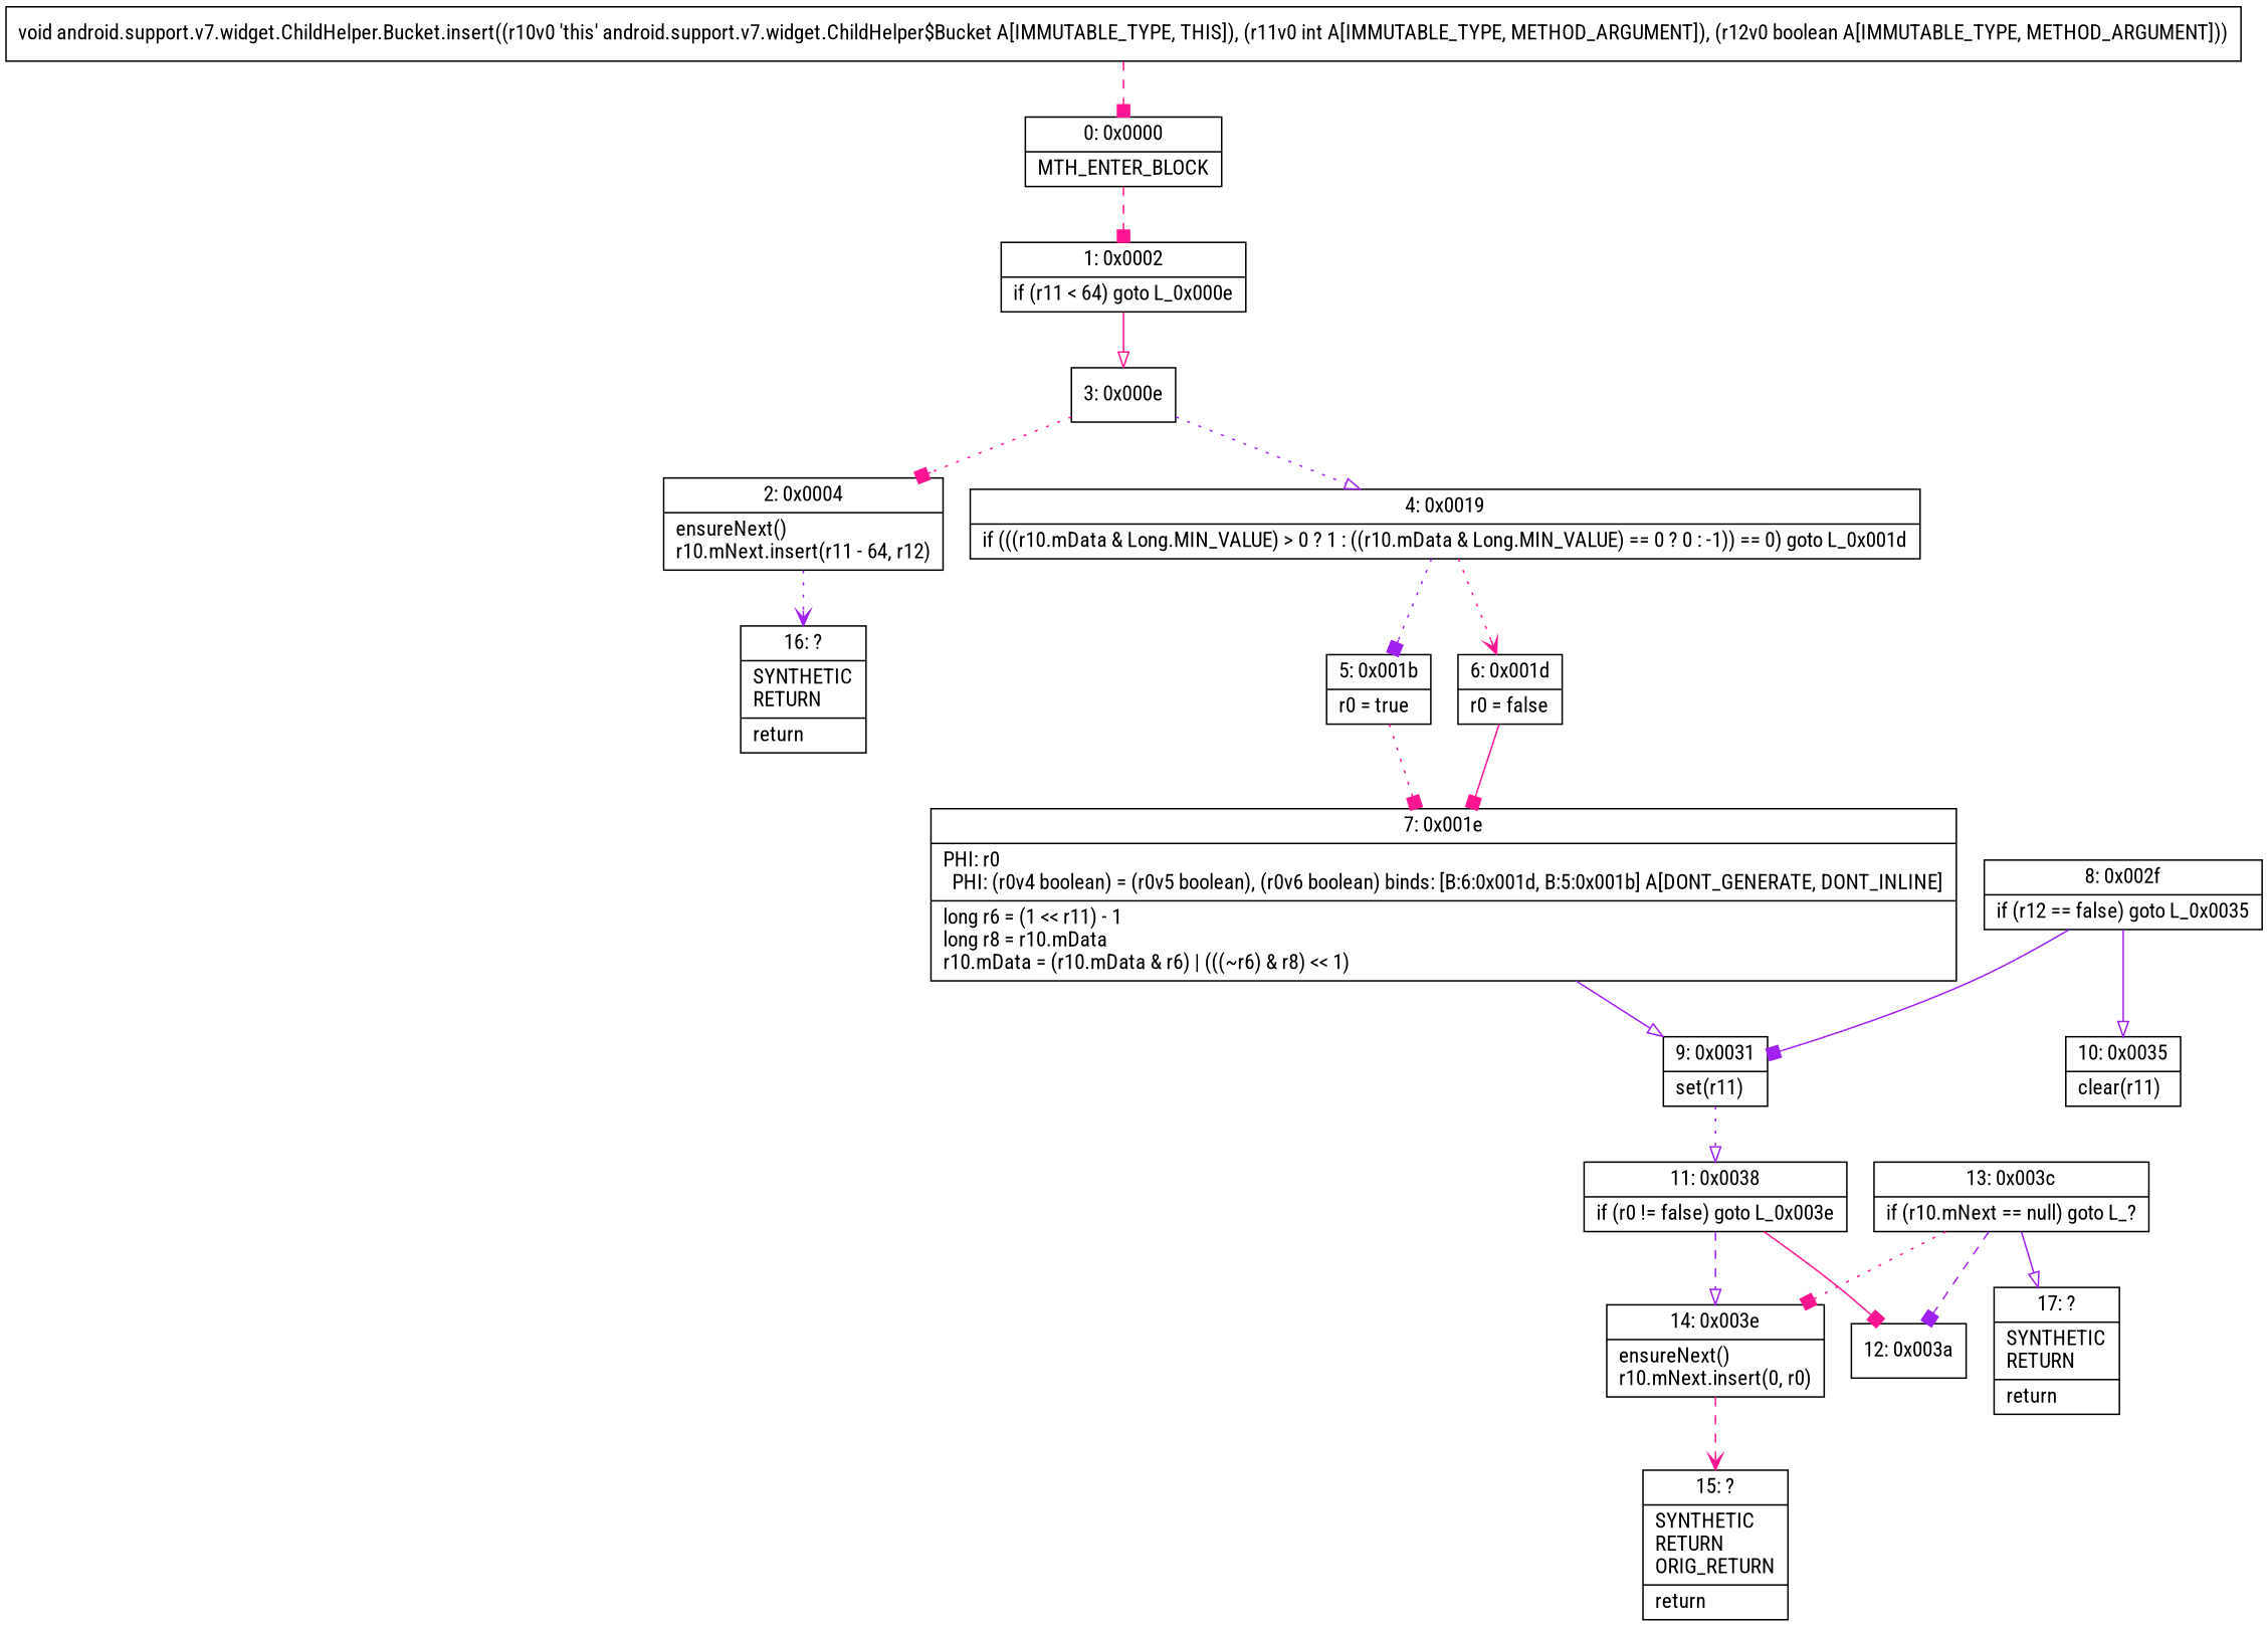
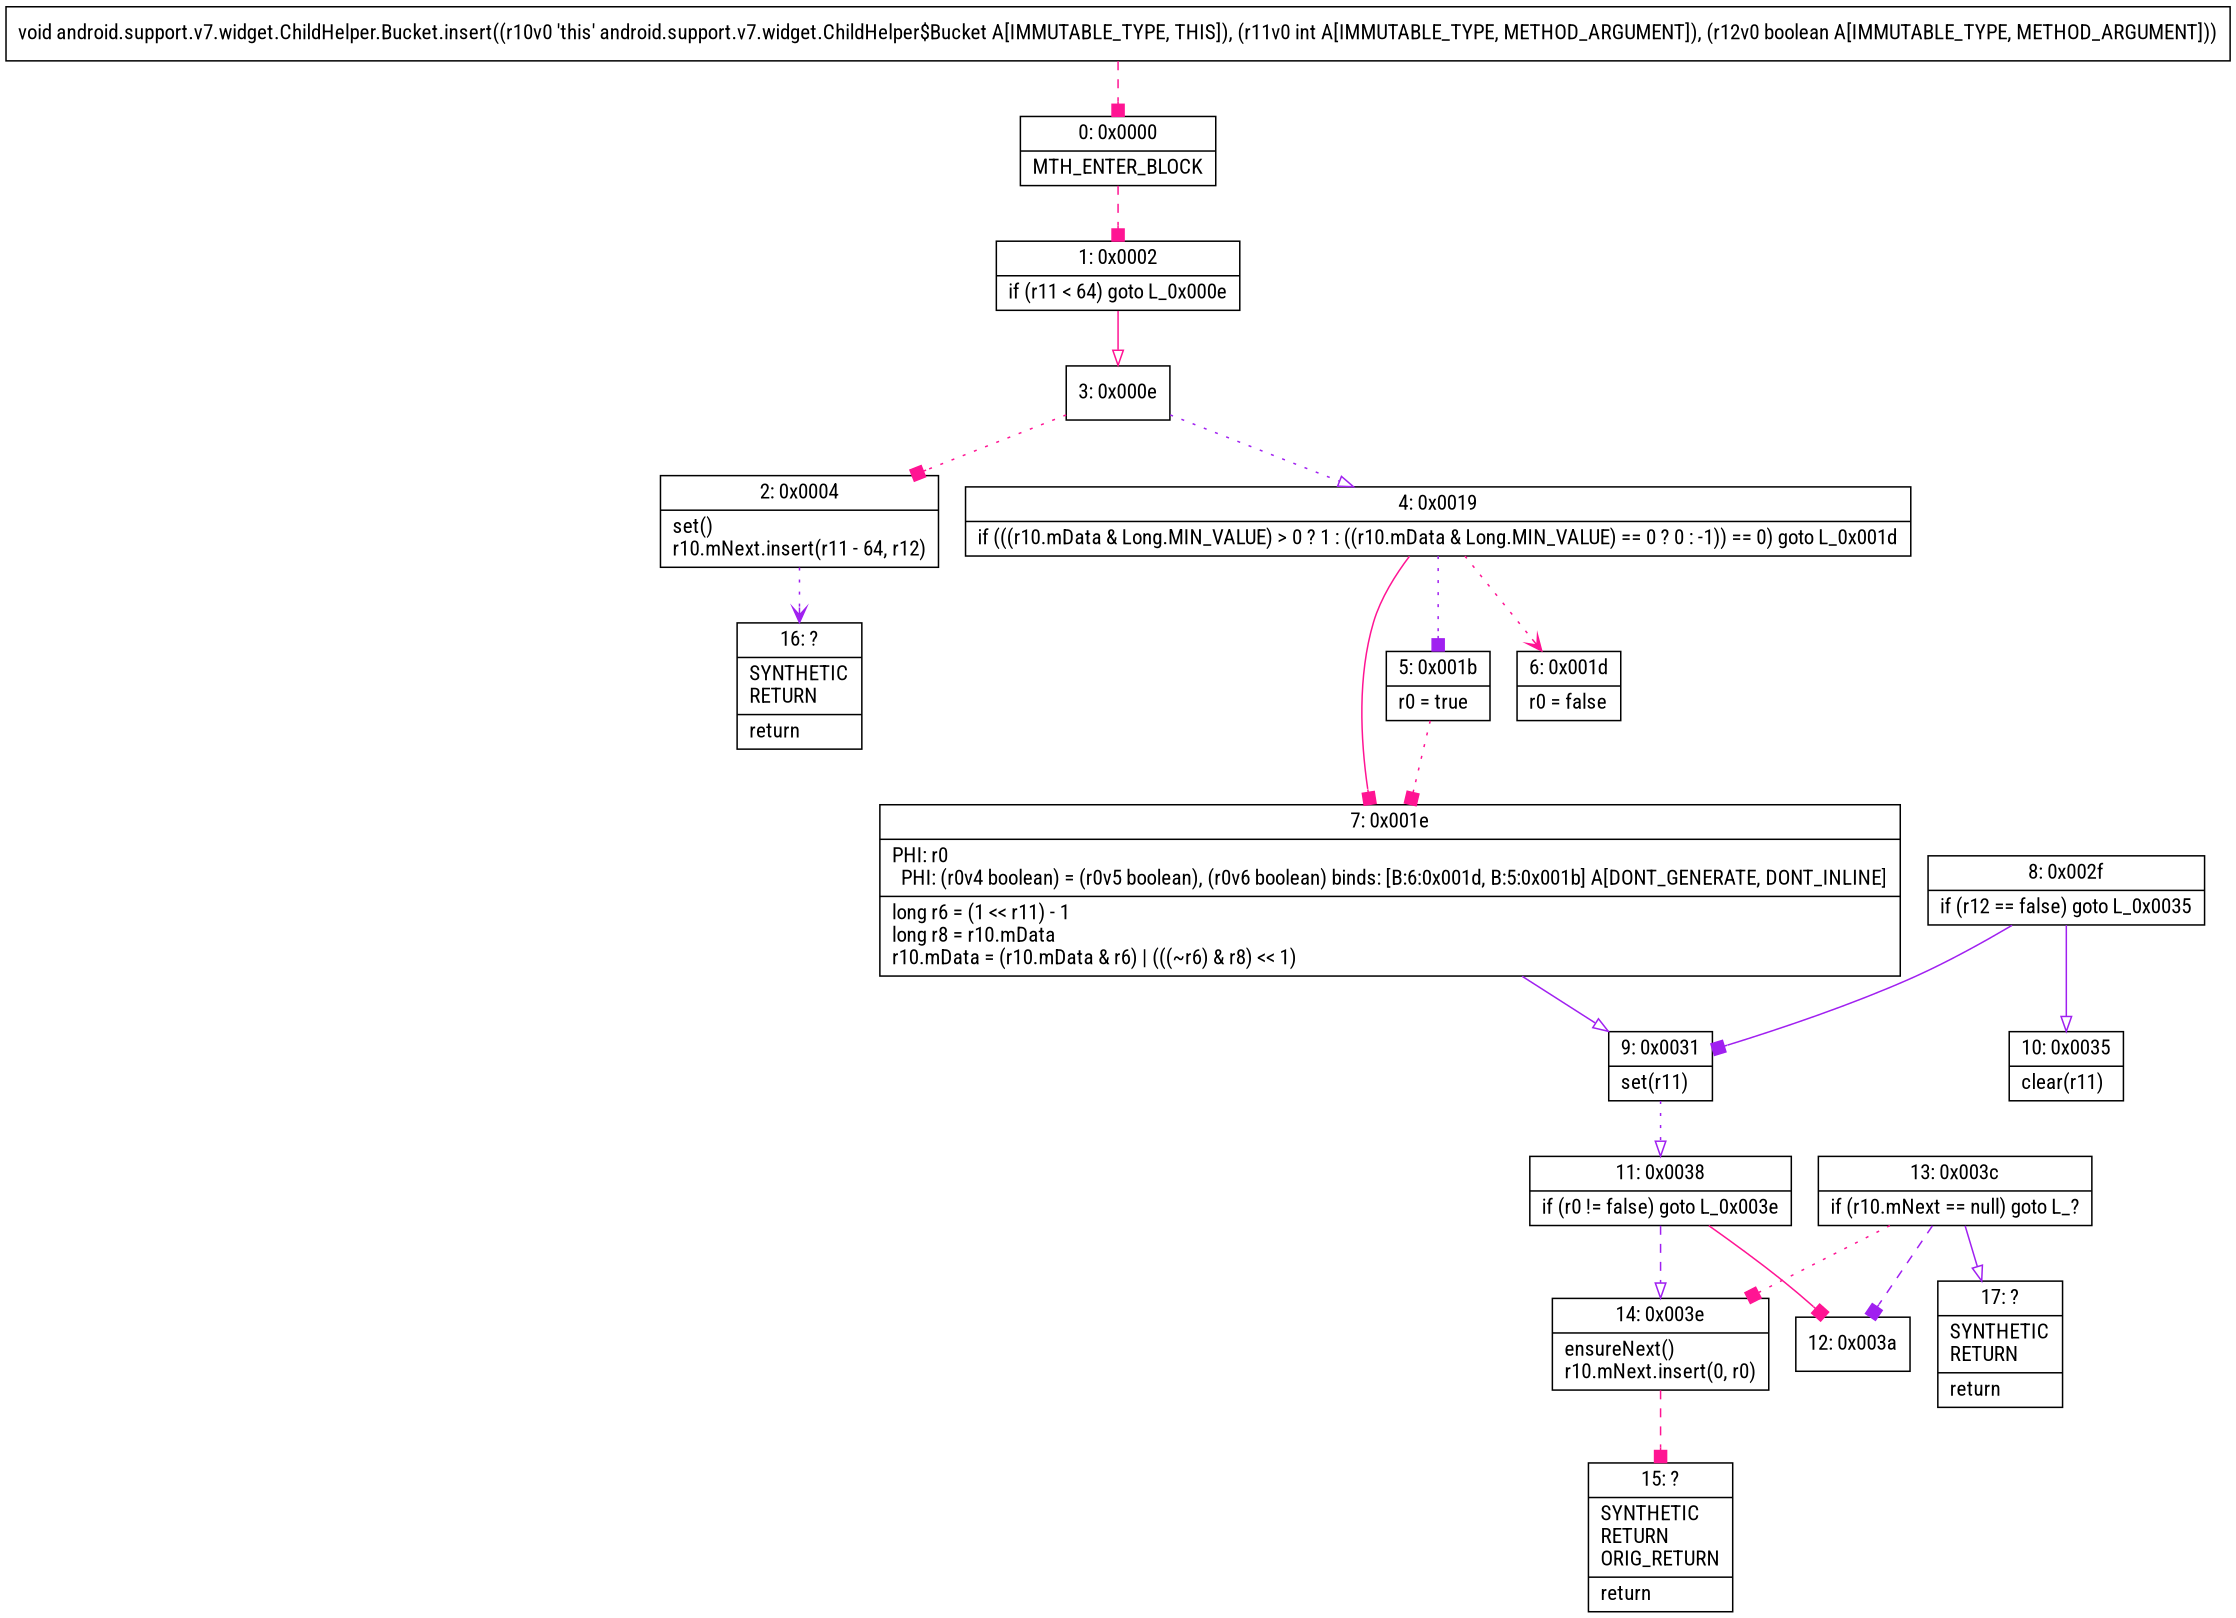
  digraph {
    fontname="Roboto Condensed"
    node [fontname="Roboto Condensed" shape=record]
    edge [arrowhead=box color=deeppink fontname="Roboto Condensed" style=dotted]
    n1 [label="{0\:\ 0x0000|MTH_ENTER_BLOCK\l}"]
    n2 [label="{1\:\ 0x0002|if (r11 \< 64) goto L_0x000e\l}"]
    n3 [label="{3\:\ 0x000e}"]
-   n4 [label="{2\:\ 0x0004|ensureNext()\lr10.mNext.insert(r11 \- 64, r12)\l}"]
+   n4 [label="{2\:\ 0x0004|set()\lr10.mNext.insert(r11 \- 64, r12)\l}"]
    n5 [label="{16\:\ ?|SYNTHETIC\lRETURN\l|return\l}"]
    n6 [label="{4\:\ 0x0019|if (((r10.mData & Long.MIN_VALUE) \> 0 ? 1 : ((r10.mData & Long.MIN_VALUE) == 0 ? 0 : \-1)) == 0) goto L_0x001d\l}"]
    n7 [label="{5\:\ 0x001b|r0 = true\l}"]
    n8 [label="{6\:\ 0x001d|r0 = false\l}"]
    n9 [label="{7\:\ 0x001e|PHI: r0 \l  PHI: (r0v4 boolean) = (r0v5 boolean), (r0v6 boolean) binds: [B:6:0x001d, B:5:0x001b] A[DONT_GENERATE, DONT_INLINE]\l|long r6 = (1 \<\< r11) \- 1\llong r8 = r10.mData\lr10.mData = (r10.mData & r6) \| (((~r6) & r8) \<\< 1)\l}"]
    n10 [label="{9\:\ 0x0031|set(r11)\l}"]
    n11 [label="{8\:\ 0x002f|if (r12 == false) goto L_0x0035\l}"]
    n12 [label="{10\:\ 0x0035|clear(r11)\l}"]
    n13 [label="{11\:\ 0x0038|if (r0 != false) goto L_0x003e\l}"]
    n14 [label="{12\:\ 0x003a}"]
    n15 [label="{14\:\ 0x003e|ensureNext()\lr10.mNext.insert(0, r0)\l}"]
    n16 [label="{15\:\ ?|SYNTHETIC\lRETURN\lORIG_RETURN\l|return\l}"]
    n17 [label="{13\:\ 0x003c|if (r10.mNext == null) goto L_?\l}"]
    n18 [label="{17\:\ ?|SYNTHETIC\lRETURN\l|return\l}"]
    n19 [label="{void android.support.v7.widget.ChildHelper.Bucket.insert((r10v0 'this' android.support.v7.widget.ChildHelper$Bucket A[IMMUTABLE_TYPE, THIS]), (r11v0 int A[IMMUTABLE_TYPE, METHOD_ARGUMENT]), (r12v0 boolean A[IMMUTABLE_TYPE, METHOD_ARGUMENT])) }"]
    n1 -> n2 [style=dashed]
    n2 -> n3 [arrowhead=onormal style=solid]
    n3 -> n4
    n3 -> n6 [arrowhead=onormal color=purple]
    n4 -> n5 [arrowhead=vee color=purple]
    n6 -> n7 [color=purple]
    n6 -> n8 [arrowhead=vee]
    n7 -> n9
-   n8 -> n9 [style=solid]
+   n6 -> n9 [style=solid]
    n9 -> n10 [arrowhead=onormal color=purple style=solid]
    n10 -> n13 [arrowhead=onormal color=purple]
    n11 -> n10 [color=purple style=solid]
    n11 -> n12 [arrowhead=onormal color=purple style=solid]
    n13 -> n14 [style=solid]
    n13 -> n15 [arrowhead=onormal color=purple style=dashed]
-   n15 -> n16 [arrowhead=vee style=dashed]
+   n15 -> n16 [style=dashed]
    n17 -> n14 [color=purple style=dashed]
    n17 -> n15
    n17 -> n18 [arrowhead=onormal color=purple style=solid]
    n19 -> n1 [style=dashed]
  }
